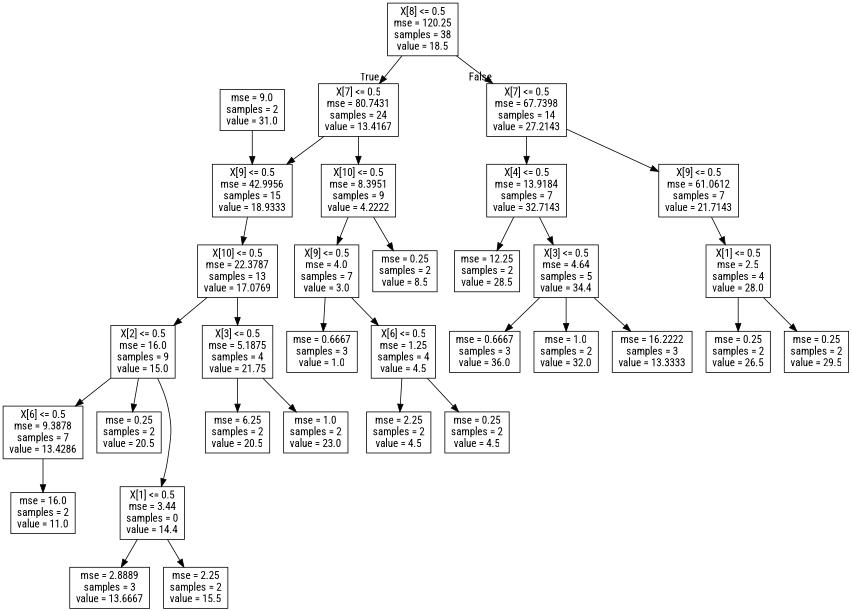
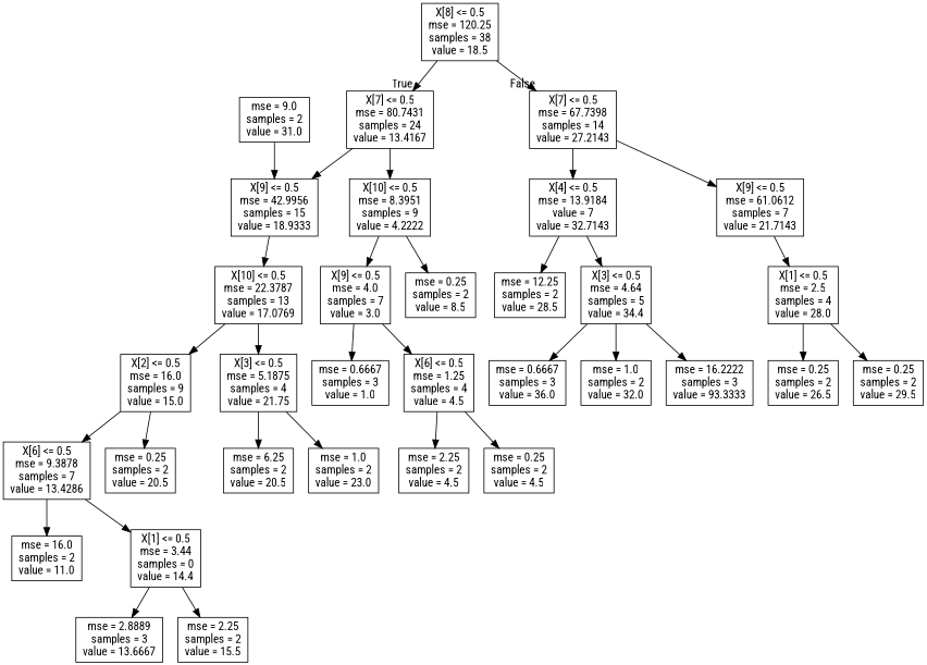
  digraph {
    fontname="Roboto Condensed"
    node [fontname="Roboto Condensed" shape=box]
    edge [fontname="Roboto Condensed"]
    n1 [label="X[8] <= 0.5\nmse = 120.25\nsamples = 38\nvalue = 18.5"]
    n2 [label="X[7] <= 0.5\nmse = 80.7431\nsamples = 24\nvalue = 13.4167"]
    n3 [label="X[7] <= 0.5\nmse = 67.7398\nsamples = 14\nvalue = 27.2143"]
    n4 [label="X[9] <= 0.5\nmse = 42.9956\nsamples = 15\nvalue = 18.9333"]
    n5 [label="X[10] <= 0.5\nmse = 8.3951\nsamples = 9\nvalue = 4.2222"]
-   n6 [label="X[4] <= 0.5\nmse = 13.9184\nsamples = 7\nvalue = 32.7143"]
+   n6 [label="X[4] <= 0.5\nmse = 13.9184\nvalue = 7\nvalue = 32.7143"]
    n7 [label="X[9] <= 0.5\nmse = 61.0612\nsamples = 7\nvalue = 21.7143"]
    n8 [label="X[10] <= 0.5\nmse = 22.3787\nsamples = 13\nvalue = 17.0769"]
    n9 [label="X[9] <= 0.5\nmse = 4.0\nsamples = 7\nvalue = 3.0"]
    n10 [label="mse = 0.25\nsamples = 2\nvalue = 8.5"]
    n11 [label="X[2] <= 0.5\nmse = 16.0\nsamples = 9\nvalue = 15.0"]
    n12 [label="X[3] <= 0.5\nmse = 5.1875\nsamples = 4\nvalue = 21.75"]
    n13 [label="mse = 9.0\nsamples = 2\nvalue = 31.0"]
    n14 [label="X[6] <= 0.5\nmse = 9.3878\nsamples = 7\nvalue = 13.4286"]
    n15 [label="mse = 0.25\nsamples = 2\nvalue = 20.5"]
    n16 [label="mse = 6.25\nsamples = 2\nvalue = 20.5"]
    n17 [label="mse = 1.0\nsamples = 2\nvalue = 23.0"]
    n18 [label="mse = 16.0\nsamples = 2\nvalue = 11.0"]
    n19 [label="X[1] <= 0.5\nmse = 3.44\nsamples = 0\nvalue = 14.4"]
    n20 [label="mse = 2.8889\nsamples = 3\nvalue = 13.6667"]
    n21 [label="mse = 2.25\nsamples = 2\nvalue = 15.5"]
    n22 [label="mse = 0.6667\nsamples = 3\nvalue = 1.0"]
    n23 [label="X[6] <= 0.5\nmse = 1.25\nsamples = 4\nvalue = 4.5"]
    n24 [label="mse = 2.25\nsamples = 2\nvalue = 4.5"]
    n25 [label="mse = 0.25\nsamples = 2\nvalue = 4.5"]
    n26 [label="mse = 12.25\nsamples = 2\nvalue = 28.5"]
    n27 [label="X[3] <= 0.5\nmse = 4.64\nsamples = 5\nvalue = 34.4"]
    n28 [label="X[1] <= 0.5\nmse = 2.5\nsamples = 4\nvalue = 28.0"]
    n29 [label="mse = 0.6667\nsamples = 3\nvalue = 36.0"]
    n30 [label="mse = 1.0\nsamples = 2\nvalue = 32.0"]
-   n31 [label="mse = 16.2222\nsamples = 3\nvalue = 13.3333"]
+   n31 [label="mse = 16.2222\nsamples = 3\nvalue = 93.3333"]
    n32 [label="mse = 0.25\nsamples = 2\nvalue = 26.5"]
    n33 [label="mse = 0.25\nsamples = 2\nvalue = 29.5"]
    n1 -> n2 [headlabel=True labelangle=45 labeldistance=2.5]
    n1 -> n3 [headlabel=False labelangle=-45 labeldistance=2.5]
    n2 -> n4
    n2 -> n5
    n3 -> n6
    n3 -> n7
    n4 -> n8
    n5 -> n9
    n5 -> n10
    n6 -> n26
    n6 -> n27
    n7 -> n28
    n8 -> n11
    n8 -> n12
    n9 -> n22
    n9 -> n23
    n11 -> n14
    n11 -> n15
    n12 -> n16
    n12 -> n17
    n13 -> n4
    n14 -> n18
-   n11 -> n19
+   n14 -> n19
    n19 -> n20
    n19 -> n21
    n23 -> n24
    n23 -> n25
    n27 -> n29
    n27 -> n30
    n27 -> n31
    n28 -> n32
    n28 -> n33
  }
